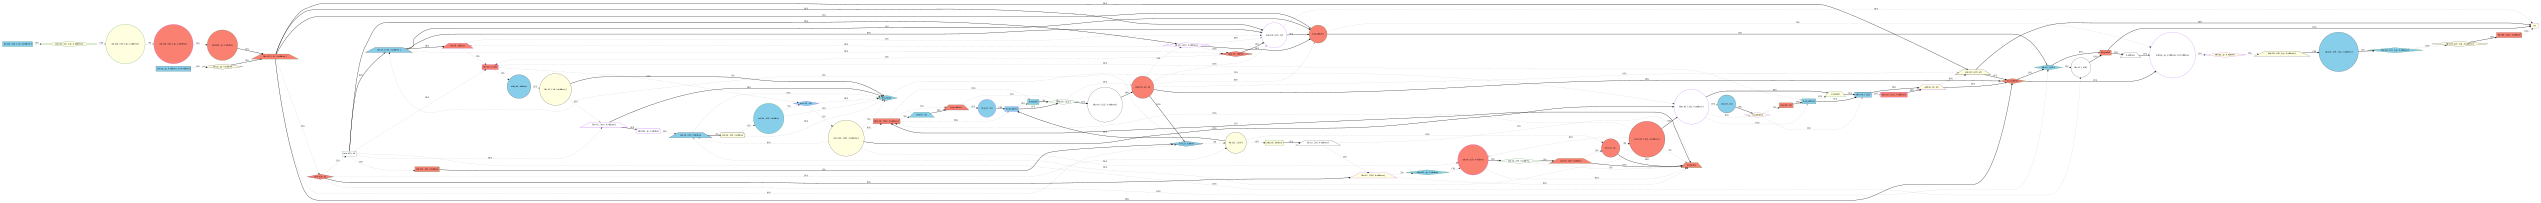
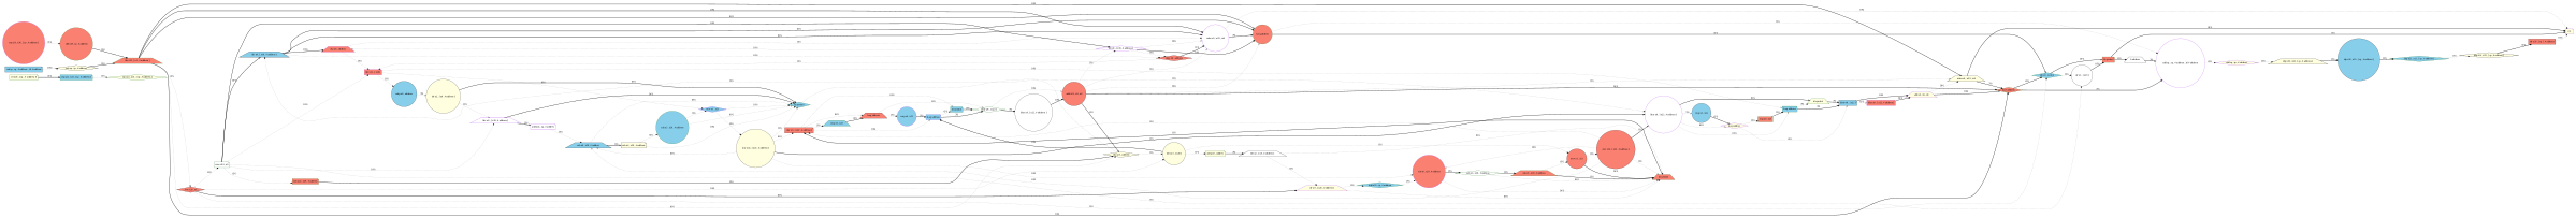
  digraph {
    fontname="Noto Serif"
    rankdir=LR
    node [color=black fillcolor=salmon fontname="Noto Serif" shape=circle style=filled]
    edge [arrowhead=diamond fontname="Noto Serif" style=dotted]
+   n1 [color=darkgreen fillcolor=lightyellow label="str x28 , [ sp , #- address ]!" shape=note]
    n2 [color=darkgreen fillcolor=skyblue label="stp x24 , x23 , [ sp , # address ]" shape=note]
    n3 [color=darkgreen fillcolor=lightyellow label="stp x22 , x21 , [ sp , # address ]" shape=diamond]
-   n4 [color=darkgreen fillcolor=lightyellow label="stp x20 , x19 , [ sp , # address ]"]
    n5 [color=purple label="stp x29 , x30 , [ sp , # address ]"]
    n6 [color=darkgreen label="add x29 , sp , # address"]
    n7 [color=darkgreen label="ldr x23 , [ x1 , # address ]" shape=trapezium]
    n8 [fillcolor=skyblue label="sub sp , sp , # address , lsl # address" shape=note]
    n9 [fillcolor=lightyellow label="sub sp , sp , # address" shape=diamond]
    n10 [label="mov x20 , x1" shape=diamond]
-   n11 [fillcolor=skyblue label="cbz x23 , address" shape=diamond]
+   n11 [fillcolor=lightyellow label="cbz x23 , address" shape=diamond]
    n12 [color=purple fillcolor=white label="subs w0 , w23 , w8"]
    n13 [color=darkgreen label="b.eq address"]
    n14 [fillcolor=lightyellow label="subs w0 , w23 , w8" shape=trapezium]
    n15 [color=darkgreen label="b.ne address" shape=diamond]
    n16 [color=darkgreen fillcolor=white label="mov x19 , x0" shape=note]
    n17 [fillcolor=lightyellow label="ldr x21 , [ x20 ]"]
    n18 [color=purple fillcolor=lightyellow label="ldr w3 , [ x20 , # address ]" shape=trapezium]
    n19 [color=darkgreen fillcolor=skyblue label="ldr x0 , [ x20 ]" shape=diamond]
    n20 [fillcolor=skyblue label="ldr x8 , [ x19 , # address ]" shape=trapezium]
    n21 [color=purple fillcolor=lightyellow label=ret shape=note]
    n22 [color=purple fillcolor=white label="add sp , sp , # address , lsl # address"]
    n23 [color=darkgreen label="sub x22 , x29 , # address" shape=note]
    n24 [color=purple label="ldr x21 , [ x19 ]" shape=note]
    n25 [color=purple fillcolor=white label="ldr x8 , [ x19 , # address ]" shape=diamond]
    n26 [color=purple fillcolor=white label="ldr w3 , [ x19 , # address ]" shape=trapezium]
    n27 [fillcolor=white label="ldr x1 , [ x19 ]"]
    n28 [color=darkgreen fillcolor=lightyellow label="adrp x8 , address" shape=note]
    n29 [label="mov x1 , x21"]
    n30 [color=purple fillcolor=skyblue label="b.eq address" shape=note]
    n31 [color=darkgreen label="bl symbol" shape=trapezium]
    n32 [color=darkgreen fillcolor=skyblue label="add x23 , sp , # address" shape=diamond]
    n33 [color=darkgreen label="bl symbol" shape=note]
    n34 [color=purple label="cbz x8 , address" shape=trapezium]
    n35 [label="cbnz x8 , address" shape=diamond]
    n36 [fillcolor=skyblue label="adrp x8 , address"]
    n37 [color=purple fillcolor=skyblue label="mov x1 , x21" shape=diamond]
    n38 [color=darkgreen fillcolor=skyblue label="b.eq address" shape=note]
    n39 [color=darkgreen fillcolor=skyblue label="bl symbol" shape=diamond]
    n40 [color=purple fillcolor=white label="add x24 , sp , # address" shape=note]
    n41 [fillcolor=white label="ldr x2 , [ x8 , # address ]" shape=trapezium]
    n42 [label="stur x23 , [ x22 , # address ]"]
    n43 [color=darkgreen fillcolor=skyblue label="bl symbol" shape=note]
    n44 [color=darkgreen fillcolor=white label="ldrb w8 , [ x22 ]" shape=diamond]
    n45 [label="ldur x0 , [ x22 , # address ]" shape=note]
    n46 [color=purple label="sub x0 , x29 , # address"]
    n47 [color=darkgreen fillcolor=white label="sub x4 , x29 , # address" shape=diamond]
    n48 [color=darkgreen label="sub x5 , x29 , # address" shape=trapezium]
    n49 [fillcolor=skyblue label="sub x0 , x29 , # address" shape=trapezium]
    n50 [color=purple fillcolor=white label="ldur x0 , [ x22 , # address ]"]
    n51 [color=darkgreen fillcolor=skyblue label="cmp x0 , x23" shape=trapezium]
    n52 [label="b.eq address" shape=trapezium]
    n53 [fillcolor=lightyellow label="sub x4 , x29 , # address" shape=note]
    n54 [fillcolor=skyblue label="cmp x0 , x24"]
    n55 [color=purple fillcolor=lightyellow label="b.eq address" shape=diamond]
    n56 [color=darkgreen fillcolor=lightyellow label="bl symbol" shape=trapezium]
    n57 [color=purple fillcolor=skyblue label="cmp x0 , x21"]
    n58 [fillcolor=white label="ldur x9 , [ x22 , # address ]"]
    n59 [label="add x23 , x9 , x8"]
    n60 [fillcolor=lightyellow label="ldr x2 , [ x8 , # address ]"]
    n61 [fillcolor=lightyellow label="stur x24 , [ x22 , # address ]"]
    n62 [fillcolor=skyblue label="ldrb w8 , [ x22 ]" shape=note]
    n63 [color=darkgreen fillcolor=skyblue label="sub x5 , x29 , # address"]
    n64 [color=darkgreen label="cmp x0 , x21" shape=note]
    n65 [color=purple label="ldur x9 , [ x22 , # address ]" shape=note]
    n66 [color=purple fillcolor=lightyellow label="add x8 , x9 , x8" shape=trapezium]
    n67 [color=purple fillcolor=lightyellow label="add sp , sp , # address" shape=diamond]
    n68 [fillcolor=white label="b address" shape=trapezium]
    n69 [fillcolor=lightyellow label="ldp x29 , x30 , [ sp , # address ]" shape=trapezium]
    n70 [fillcolor=skyblue label="ldp x20 , x19 , [ sp , # address ]"]
    n71 [color=darkgreen fillcolor=skyblue label="ldp x22 , x21 , [ sp , # address ]" shape=diamond]
    n72 [fillcolor=lightyellow label="ldp x24 , x23 , [ sp , # address ]" shape=diamond]
    n73 [label="ldr x28 , [ sp ] , # address" shape=note]
+   n1 -> n2 [arrowhead=normal label=CFG style=bold]
    n2 -> n3 [arrowhead=normal label=CFG]
-   n3 -> n4 [arrowhead=onormal label=CFG]
-   n4 -> n5 [arrowhead=onormal label=CFG]
    n5 -> n6 [label=CFG]
    n6 -> n7 [label=CFG style=bold]
    n7 -> n10 [arrowhead=normal label=CFG]
    n7 -> n11 [arrowhead=normal label=DFG]
    n7 -> n12 [label=DFG style=bold]
    n7 -> n13 [arrowhead=onormal label=DFG style=bold]
    n7 -> n14 [arrowhead=onormal label=DFG style=bold]
    n7 -> n15 [label=DFG style=bold]
    n8 -> n9 [label=DFG]
    n9 -> n7 [arrowhead=onormal label=CFG style=bold]
    n10 -> n16 [label=CFG]
    n10 -> n17 [label=DFG]
    n10 -> n18 [label=DFG style=bold]
    n10 -> n19 [label=DFG]
    n11 -> n17 [arrowhead=normal label=CFG]
    n11 -> n20 [label=CFG]
    n12 -> n13 [arrowhead=normal label=CFG style=bold]
    n12 -> n21 [label=DFG]
    n13 -> n19 [arrowhead=onormal label=CFG style=bold]
    n13 -> n22 [label=CFG]
    n14 -> n15 [label=CFG style=bold]
    n14 -> n21 [label=DFG style=bold]
    n15 -> n19 [arrowhead=normal label=CFG style=bold]
    n15 -> n22 [arrowhead=normal label=CFG style=bold]
    n16 -> n20 [arrowhead=onormal label=DFG style=bold]
    n16 -> n23 [label=CFG]
    n16 -> n24 [label=DFG]
    n16 -> n25 [arrowhead=normal label=DFG style=bold]
    n16 -> n26 [arrowhead=normal label=DFG]
    n16 -> n27 [arrowhead=normal label=DFG]
    n17 -> n28 [label=CFG]
    n17 -> n29 [label=DFG]
    n17 -> n30 [label=DFG style=bold]
    n18 -> n31 [label=DFG]
    n18 -> n32 [label=CFG]
    n19 -> n27 [label=CFG]
    n19 -> n33 [arrowhead=onormal label=DFG style=bold]
    n20 -> n12 [arrowhead=normal label=DFG style=bold]
    n20 -> n13 [label=DFG style=bold]
    n20 -> n34 [label=DFG style=bold]
    n20 -> n35 [label=DFG]
    n22 -> n67 [arrowhead=normal label=CFG]
    n23 -> n11 [arrowhead=normal label=CFG style=bold]
    n24 -> n36 [label=CFG]
    n24 -> n37 [arrowhead=normal label=DFG]
    n24 -> n38 [arrowhead=onormal label=DFG]
    n25 -> n12 [arrowhead=onormal label=DFG]
    n25 -> n13 [label=DFG style=bold]
    n25 -> n34 [arrowhead=onormal label=DFG]
    n25 -> n35 [arrowhead=normal label=DFG]
    n26 -> n39 [arrowhead=normal label=DFG style=bold]
    n26 -> n40 [arrowhead=onormal label=CFG style=bold]
    n27 -> n33 [label=DFG style=bold]
    n28 -> n41 [label=CFG style=bold]
    n29 -> n31 [arrowhead=onormal label=DFG style=bold]
    n29 -> n42 [label=CFG]
    n30 -> n43 [arrowhead=normal label=CFG]
    n30 -> n44 [arrowhead=normal label=CFG style=bold]
    n31 -> n45 [arrowhead=normal label=CFG style=bold]
    n32 -> n46 [arrowhead=normal label=CFG]
    n33 -> n21 [label=DFG style=bold]
    n33 -> n68 [label=CFG style=bold]
    n34 -> n12 [arrowhead=normal label=CFG]
    n34 -> n24 [arrowhead=normal label=CFG]
    n35 -> n12 [arrowhead=normal label=CFG style=bold]
    n35 -> n24 [arrowhead=normal label=CFG]
    n36 -> n60 [arrowhead=onormal label=CFG]
    n37 -> n39 [label=DFG]
    n37 -> n61 [label=CFG]
    n38 -> n56 [arrowhead=normal label=CFG]
    n38 -> n62 [label=CFG style=bold]
    n39 -> n50 [arrowhead=normal label=CFG]
    n40 -> n49 [arrowhead=normal label=CFG]
    n41 -> n18 [label=CFG]
    n41 -> n31 [arrowhead=normal label=DFG]
    n42 -> n31 [arrowhead=onormal label=CFG]
    n42 -> n45 [label=DFG]
    n42 -> n46 [arrowhead=onormal label=DFG]
    n42 -> n49 [arrowhead=onormal label=DFG]
    n42 -> n50 [arrowhead=onormal label=DFG style=bold]
    n43 -> n44 [label=CFG style=bold]
    n44 -> n58 [label=CFG style=bold]
    n44 -> n59 [arrowhead=onormal label=DFG]
    n45 -> n30 [arrowhead=onormal label=DFG]
    n45 -> n43 [arrowhead=onormal label=DFG]
    n45 -> n51 [label=CFG]
    n45 -> n52 [arrowhead=normal label=DFG]
    n46 -> n31 [arrowhead=normal label=DFG]
    n46 -> n47 [arrowhead=normal label=CFG style=bold]
    n47 -> n31 [arrowhead=onormal label=DFG]
    n47 -> n48 [arrowhead=normal label=CFG style=bold]
    n48 -> n29 [label=CFG]
    n48 -> n31 [arrowhead=normal label=DFG style=bold]
    n49 -> n39 [label=DFG]
    n49 -> n53 [arrowhead=onormal label=CFG style=bold]
    n50 -> n38 [arrowhead=onormal label=DFG]
    n50 -> n54 [arrowhead=onormal label=CFG]
    n50 -> n55 [arrowhead=onormal label=DFG]
    n50 -> n56 [arrowhead=onormal label=DFG style=bold]
    n51 -> n52 [arrowhead=onormal label=CFG style=bold]
    n52 -> n44 [arrowhead=onormal label=CFG]
    n52 -> n57 [label=CFG]
    n53 -> n39 [label=DFG]
    n53 -> n63 [arrowhead=normal label=CFG]
    n54 -> n55 [arrowhead=onormal label=CFG style=bold]
    n55 -> n62 [arrowhead=onormal label=CFG]
    n55 -> n64 [label=CFG]
    n56 -> n62 [arrowhead=normal label=CFG style=bold]
    n57 -> n30 [arrowhead=normal label=CFG style=bold]
    n58 -> n59 [arrowhead=normal label=DFG style=bold]
    n59 -> n11 [arrowhead=onormal label=DFG style=bold]
    n59 -> n12 [arrowhead=onormal label=DFG]
    n59 -> n13 [arrowhead=onormal label=DFG]
    n59 -> n14 [arrowhead=onormal label=DFG]
    n59 -> n15 [arrowhead=normal label=DFG style=bold]
    n59 -> n25 [arrowhead=normal label=CFG]
    n60 -> n26 [arrowhead=onormal label=CFG]
    n60 -> n39 [arrowhead=normal label=DFG style=bold]
    n61 -> n39 [arrowhead=normal label=CFG]
    n61 -> n45 [label=DFG]
    n61 -> n46 [arrowhead=normal label=DFG]
    n61 -> n49 [arrowhead=onormal label=DFG]
    n61 -> n50 [arrowhead=normal label=DFG style=bold]
    n62 -> n65 [arrowhead=onormal label=CFG]
    n62 -> n66 [label=DFG style=bold]
    n63 -> n37 [arrowhead=normal label=CFG]
    n63 -> n39 [arrowhead=onormal label=DFG]
    n64 -> n38 [arrowhead=normal label=CFG style=bold]
    n65 -> n66 [label=DFG style=bold]
    n66 -> n14 [label=DFG]
    n66 -> n15 [arrowhead=onormal label=DFG style=bold]
    n67 -> n69 [arrowhead=normal label=CFG]
    n68 -> n22 [arrowhead=onormal label=CFG style=bold]
    n69 -> n70 [label=CFG style=bold]
    n70 -> n71 [label=CFG style=bold]
    n71 -> n72 [arrowhead=normal label=DFG]
    n72 -> n73 [arrowhead=normal label=CFG style=bold]
    n73 -> n21 [arrowhead=normal label=DFG]
  }
